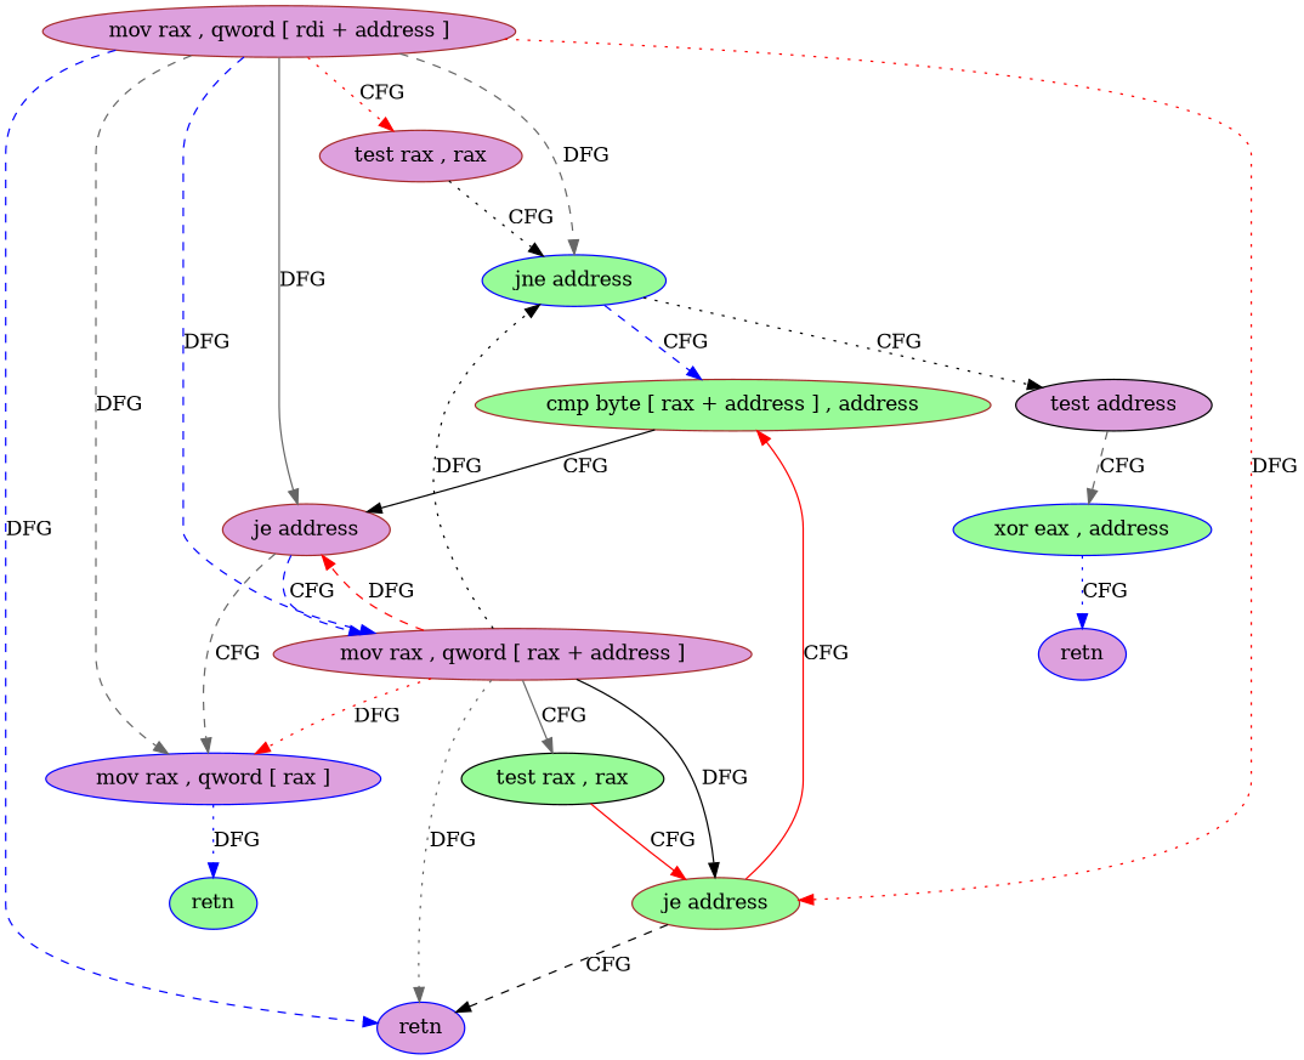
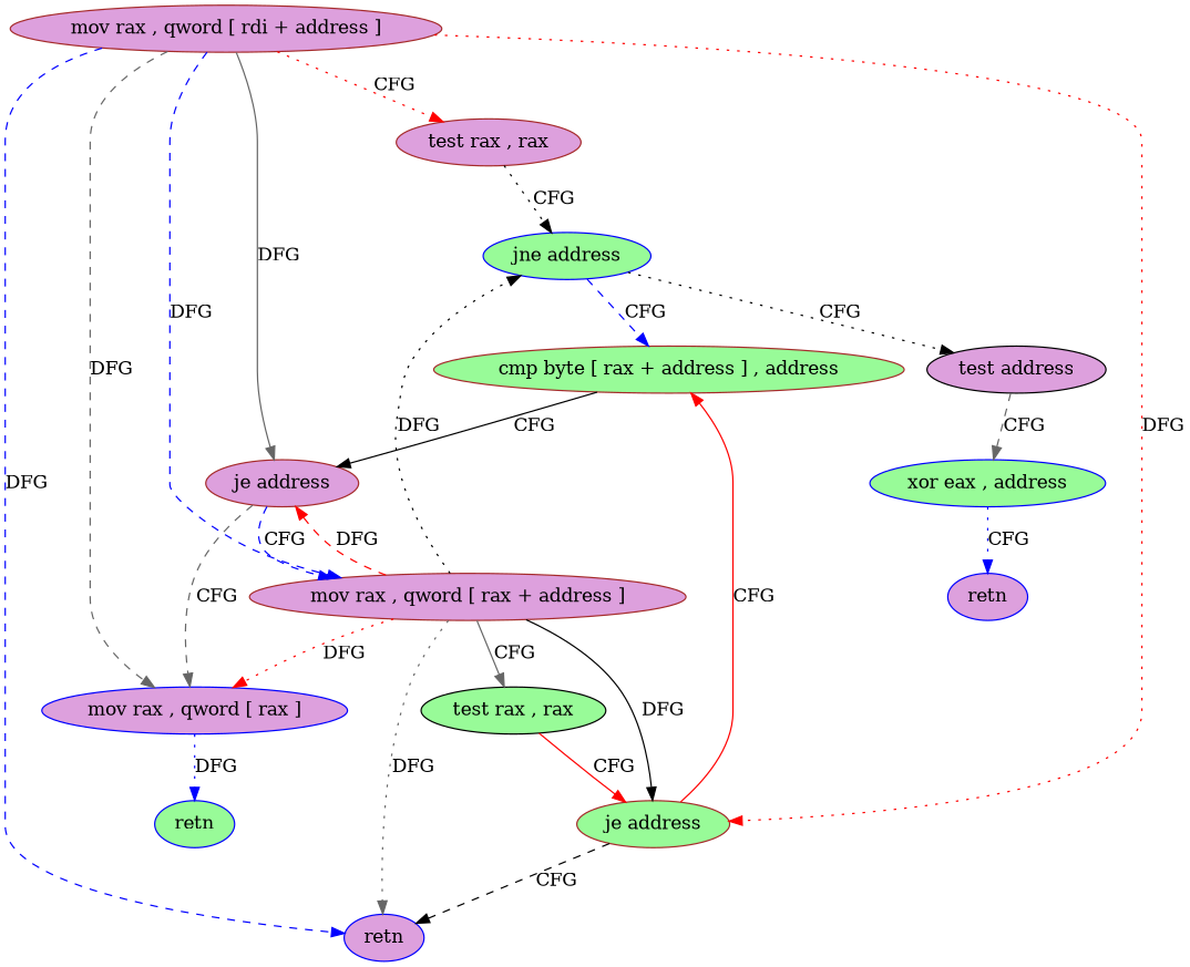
  digraph {
    node [color=brown fillcolor=plum style=filled]
    edge [color=gray40 style=dashed]
    n1 [label="mov rax , qword [ rdi + address ]"]
    n2 [label="test rax , rax"]
    n3 [color=blue fillcolor=palegreen label="jne address"]
    n4 [label="je address"]
    n5 [label="mov rax , qword [ rax + address ]"]
    n6 [color=blue label="mov rax , qword [ rax ]"]
    n7 [fillcolor=palegreen label="je address"]
    n8 [color=blue label=retn]
    n9 [fillcolor=palegreen label="cmp byte [ rax + address ] , address"]
    n10 [color=black label="test address"]
    n11 [color=black fillcolor=palegreen label="test rax , rax"]
    n12 [color=blue fillcolor=palegreen label=retn]
    n13 [color=blue fillcolor=palegreen label="xor eax , address"]
    n14 [color=blue label=retn]
    n1 -> n2 [color=red label=CFG style=dotted]
-   n1 -> n3 [label=DFG]
    n1 -> n4 [label=DFG style=solid]
    n1 -> n5 [color=blue label=DFG]
    n1 -> n6 [label=DFG]
    n1 -> n7 [color=red label=DFG style=dotted]
    n1 -> n8 [color=blue label=DFG]
    n2 -> n3 [color=black label=CFG style=dotted]
    n3 -> n9 [color=blue label=CFG]
    n3 -> n10 [color=black label=CFG style=dotted]
    n4 -> n5 [color=blue label=CFG]
    n4 -> n6 [label=CFG]
    n5 -> n3 [color=black label=DFG style=dotted]
    n5 -> n4 [color=red label=DFG]
    n5 -> n6 [color=red label=DFG style=dotted]
    n5 -> n7 [color=black label=DFG style=solid]
    n5 -> n8 [label=DFG style=dotted]
    n5 -> n11 [label=CFG style=solid]
    n6 -> n12 [color=blue label=DFG style=dotted]
    n7 -> n8 [color=black label=CFG]
    n7 -> n9 [color=red label=CFG style=solid]
    n9 -> n4 [color=black label=CFG style=solid]
    n10 -> n13 [label=CFG]
    n11 -> n7 [color=red label=CFG style=solid]
    n13 -> n14 [color=blue label=CFG style=dotted]
  }
